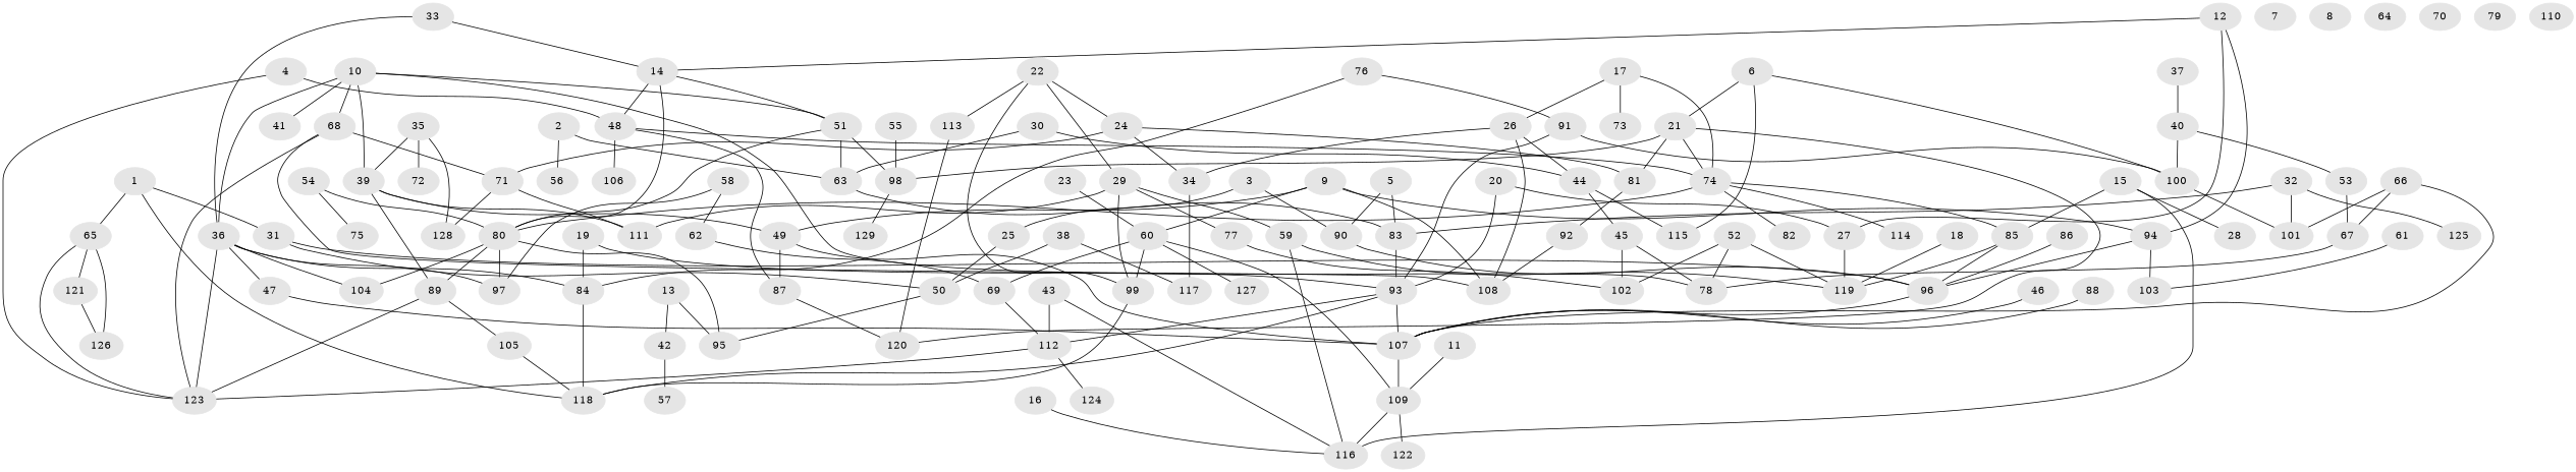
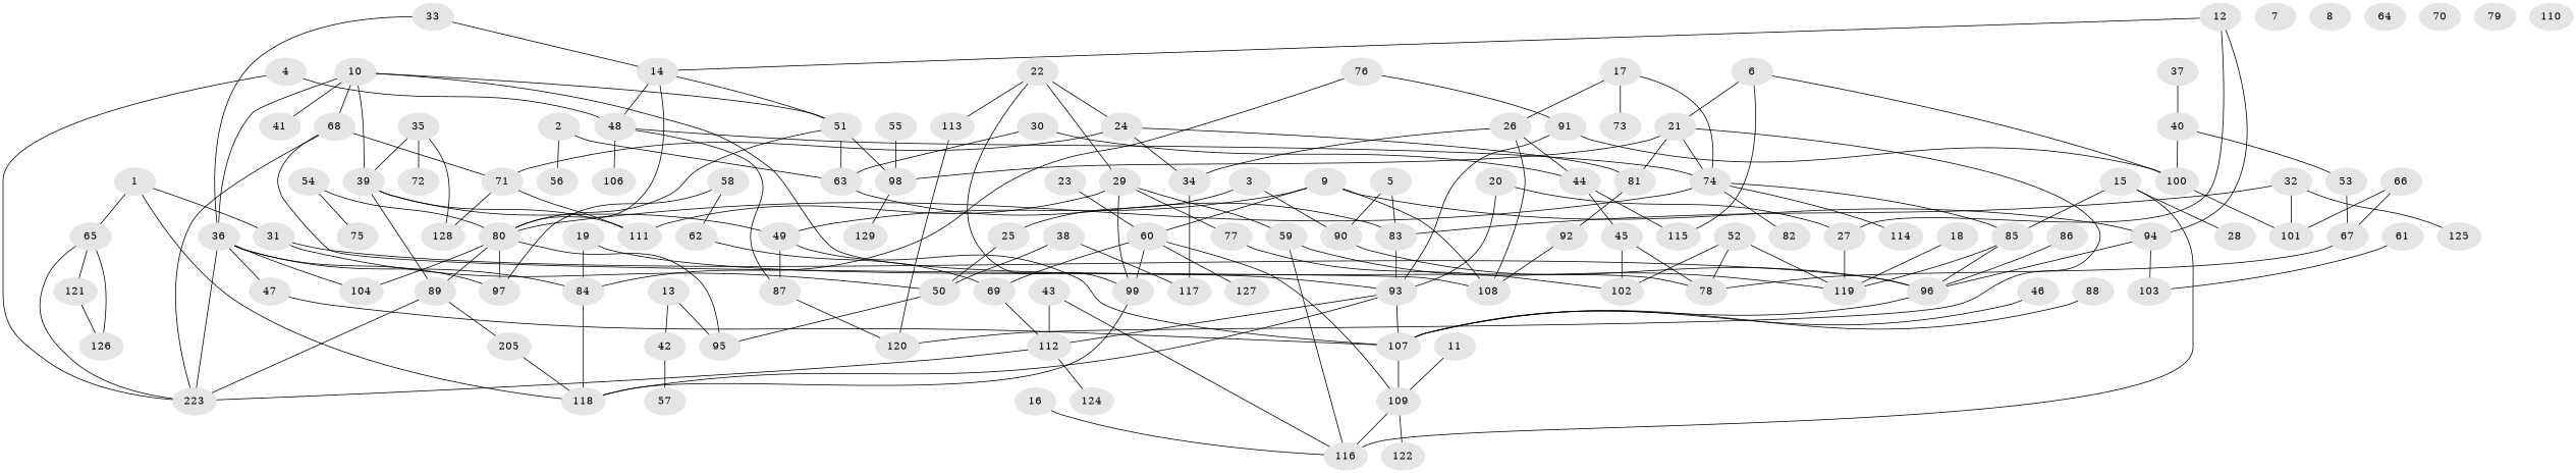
  graph {
    node [color=gray90 style=filled]
    1
    31
    65
    118
    50
    96
-   123
+   123 [label=223]
    121
    126
    2
    56
    63
    83
    3
    25
    90
    4
    48
    14
    51
    80
    74
    87
    106
    5
    93
    6
    21
    100
    115
    81
    98
    120
    101
    7
    8
    9
    49
    60
    94
    108
    107
    109
    99
    69
    127
    103
    10
    36
    39
    41
    68
    78
    84
    47
    97
    104
    111
    89
    71
    11
    116
    122
    12
    27
    119
    13
    42
    95
    57
    15
    28
    85
    16
    17
    26
    73
    34
    44
    82
    114
    18
    19
    112
    20
    92
    129
    22
    24
    29
    113
    59
    77
    23
    117
    128
    45
    102
    30
    32
    125
    33
    35
    72
    37
    40
    53
    38
-   105
+   105 [label=205]
    67
    43
    124
    46
    52
    54
    75
    55
    58
    62
    61
    64
    66
    70
    76
    91
    79
    86
    88
    110
    1 -- 31
    1 -- 65
    1 -- 118
    31 -- 50
    31 -- 96
    65 -- 123
    65 -- 121
    65 -- 126
    50 -- 95
    96 -- 107
    121 -- 126
    2 -- 56
    2 -- 63
    63 -- 83
    83 -- 93
    3 -- 25
    3 -- 90
    25 -- 50
    90 -- 96
    4 -- 123
    4 -- 48
    48 -- 74
    48 -- 87
    48 -- 106
    14 -- 48
    14 -- 51
    14 -- 80
    51 -- 63
    51 -- 80
    51 -- 98
    80 -- 97
    80 -- 104
    80 -- 89
    80 -- 95
    74 -- 80
    74 -- 85
    74 -- 82
    74 -- 114
    87 -- 120
    5 -- 83
    5 -- 90
    93 -- 118
    93 -- 107
    93 -- 112
    6 -- 21
    6 -- 100
    6 -- 115
    21 -- 74
    21 -- 81
    21 -- 98
    21 -- 120
    100 -- 101
    81 -- 92
    98 -- 129
    9 -- 49
    9 -- 60
    9 -- 94
    9 -- 108
    49 -- 87
    49 -- 107
    60 -- 109
    60 -- 99
    60 -- 69
    60 -- 127
    94 -- 96
    94 -- 103
    107 -- 109
    109 -- 116
    109 -- 122
    99 -- 118
    69 -- 112
    10 -- 51
    10 -- 36
    10 -- 39
    10 -- 41
    10 -- 68
    10 -- 78
    36 -- 123
    36 -- 84
    36 -- 47
    36 -- 97
    36 -- 104
    39 -- 49
    39 -- 111
    39 -- 89
    68 -- 123
    68 -- 108
    68 -- 71
    84 -- 118
    47 -- 107
    89 -- 123
    89 -- 105
    71 -- 111
    71 -- 128
    11 -- 109
    12 -- 14
    12 -- 94
    12 -- 27
    27 -- 119
    13 -- 42
    13 -- 95
    42 -- 57
    15 -- 116
    15 -- 28
    15 -- 85
    85 -- 96
    85 -- 119
    16 -- 116
    17 -- 74
    17 -- 26
    17 -- 73
    26 -- 108
    26 -- 34
    26 -- 44
    34 -- 117
    44 -- 115
    44 -- 45
    18 -- 119
    19 -- 93
    19 -- 84
    112 -- 123
    112 -- 124
    20 -- 93
    20 -- 27
    92 -- 108
    22 -- 99
    22 -- 24
    22 -- 29
    22 -- 113
    24 -- 81
    24 -- 71
    24 -- 34
    29 -- 99
    29 -- 111
    29 -- 59
    29 -- 77
    113 -- 120
    59 -- 116
    59 -- 119
    77 -- 102
    23 -- 60
    45 -- 78
    45 -- 102
    30 -- 63
    30 -- 44
    32 -- 83
    32 -- 101
    32 -- 125
    33 -- 14
    33 -- 36
    35 -- 39
    35 -- 128
    35 -- 72
    37 -- 40
    40 -- 100
    40 -- 53
    53 -- 67
    38 -- 50
    38 -- 117
    105 -- 118
    67 -- 78
    43 -- 116
    43 -- 112
    46 -- 107
    52 -- 78
    52 -- 119
    52 -- 102
    54 -- 80
    54 -- 75
    55 -- 98
    58 -- 97
    58 -- 62
    62 -- 69
    61 -- 103
    66 -- 101
-   66 -- 107
    66 -- 67
    76 -- 84
    76 -- 91
    91 -- 93
    91 -- 100
    86 -- 96
    88 -- 107
  }
